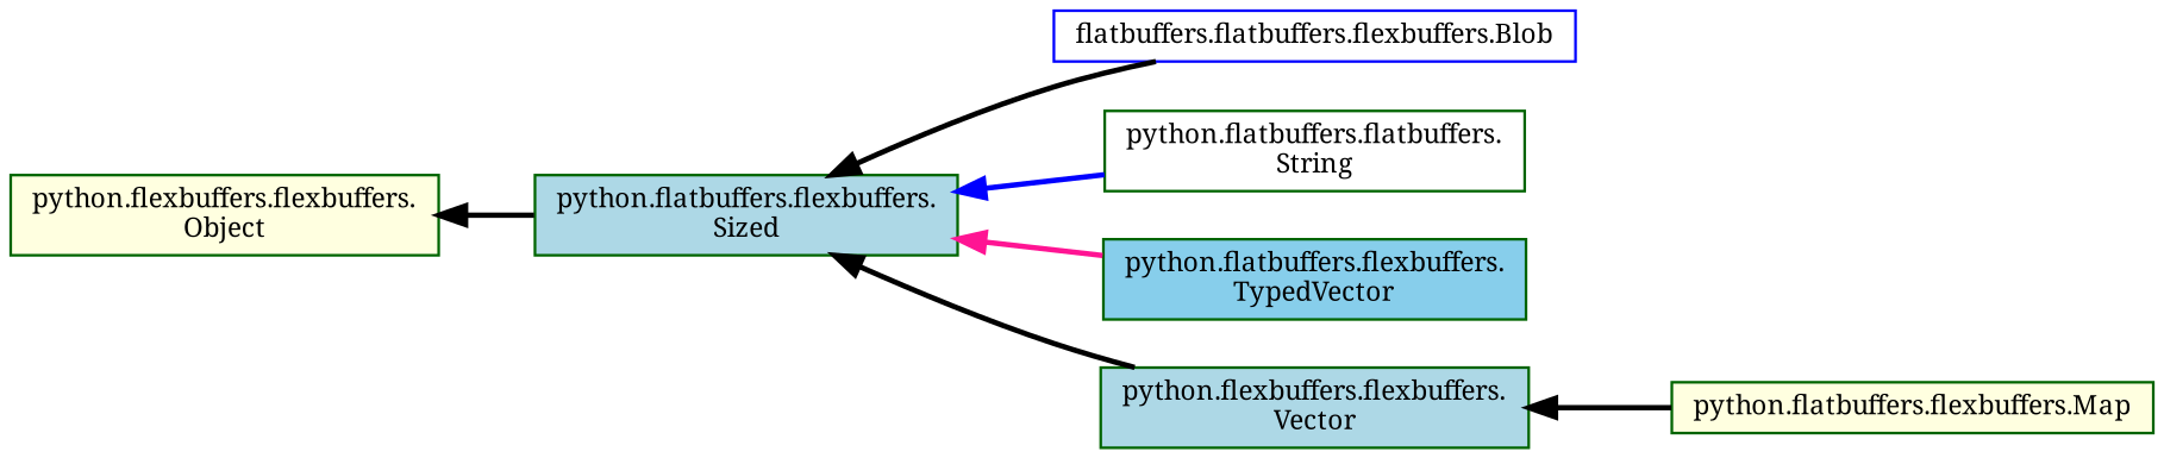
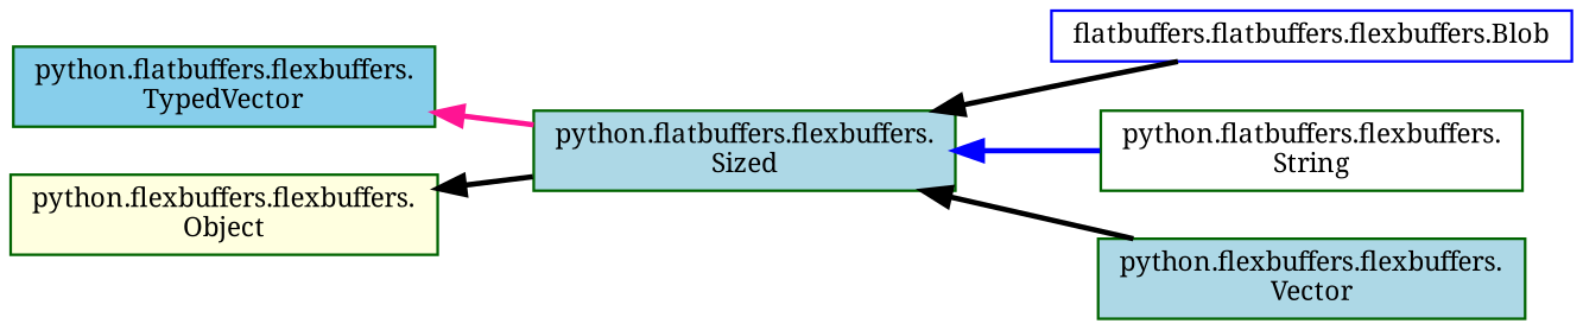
  digraph {
    fontname="Noto Serif"
    rankdir=LR
    node [color=darkgreen fillcolor=lightblue fontname="Noto Serif" fontsize=10 shape=box style=filled]
    edge [color=black dir=back fontname="Noto Serif" fontsize=10 labelfontname=Helvetica labelfontsize=10 style=bold]
    n1 [fontcolor=black height=0.2 label="python.flatbuffers.flexbuffers.\lSized" width=0.4]
    n2 [color=blue fillcolor=white height=0.2 label="flatbuffers.flatbuffers.flexbuffers.Blob" width=0.4]
-   n3 [fillcolor=white height=0.2 label="python.flatbuffers.flatbuffers.\lString" width=0.4]
+   n3 [fillcolor=white height=0.2 label="python.flatbuffers.flexbuffers.\lString" width=0.4]
    n4 [fillcolor=skyblue height=0.2 label="python.flatbuffers.flexbuffers.\lTypedVector" width=0.4]
    n5 [height=0.2 label="python.flexbuffers.flexbuffers.\lVector" width=0.4]
-   n6 [fillcolor=lightyellow height=0.2 label="python.flatbuffers.flexbuffers.Map" width=0.4]
    n7 [fillcolor=lightyellow height=0.2 label="python.flexbuffers.flexbuffers.\lObject" width=0.4]
    n1 -> n2
    n1 -> n3 [color=blue]
-   n1 -> n4 [color=deeppink]
+   n4 -> n1 [color=deeppink]
    n1 -> n5
-   n5 -> n6
    n7 -> n1
  }
